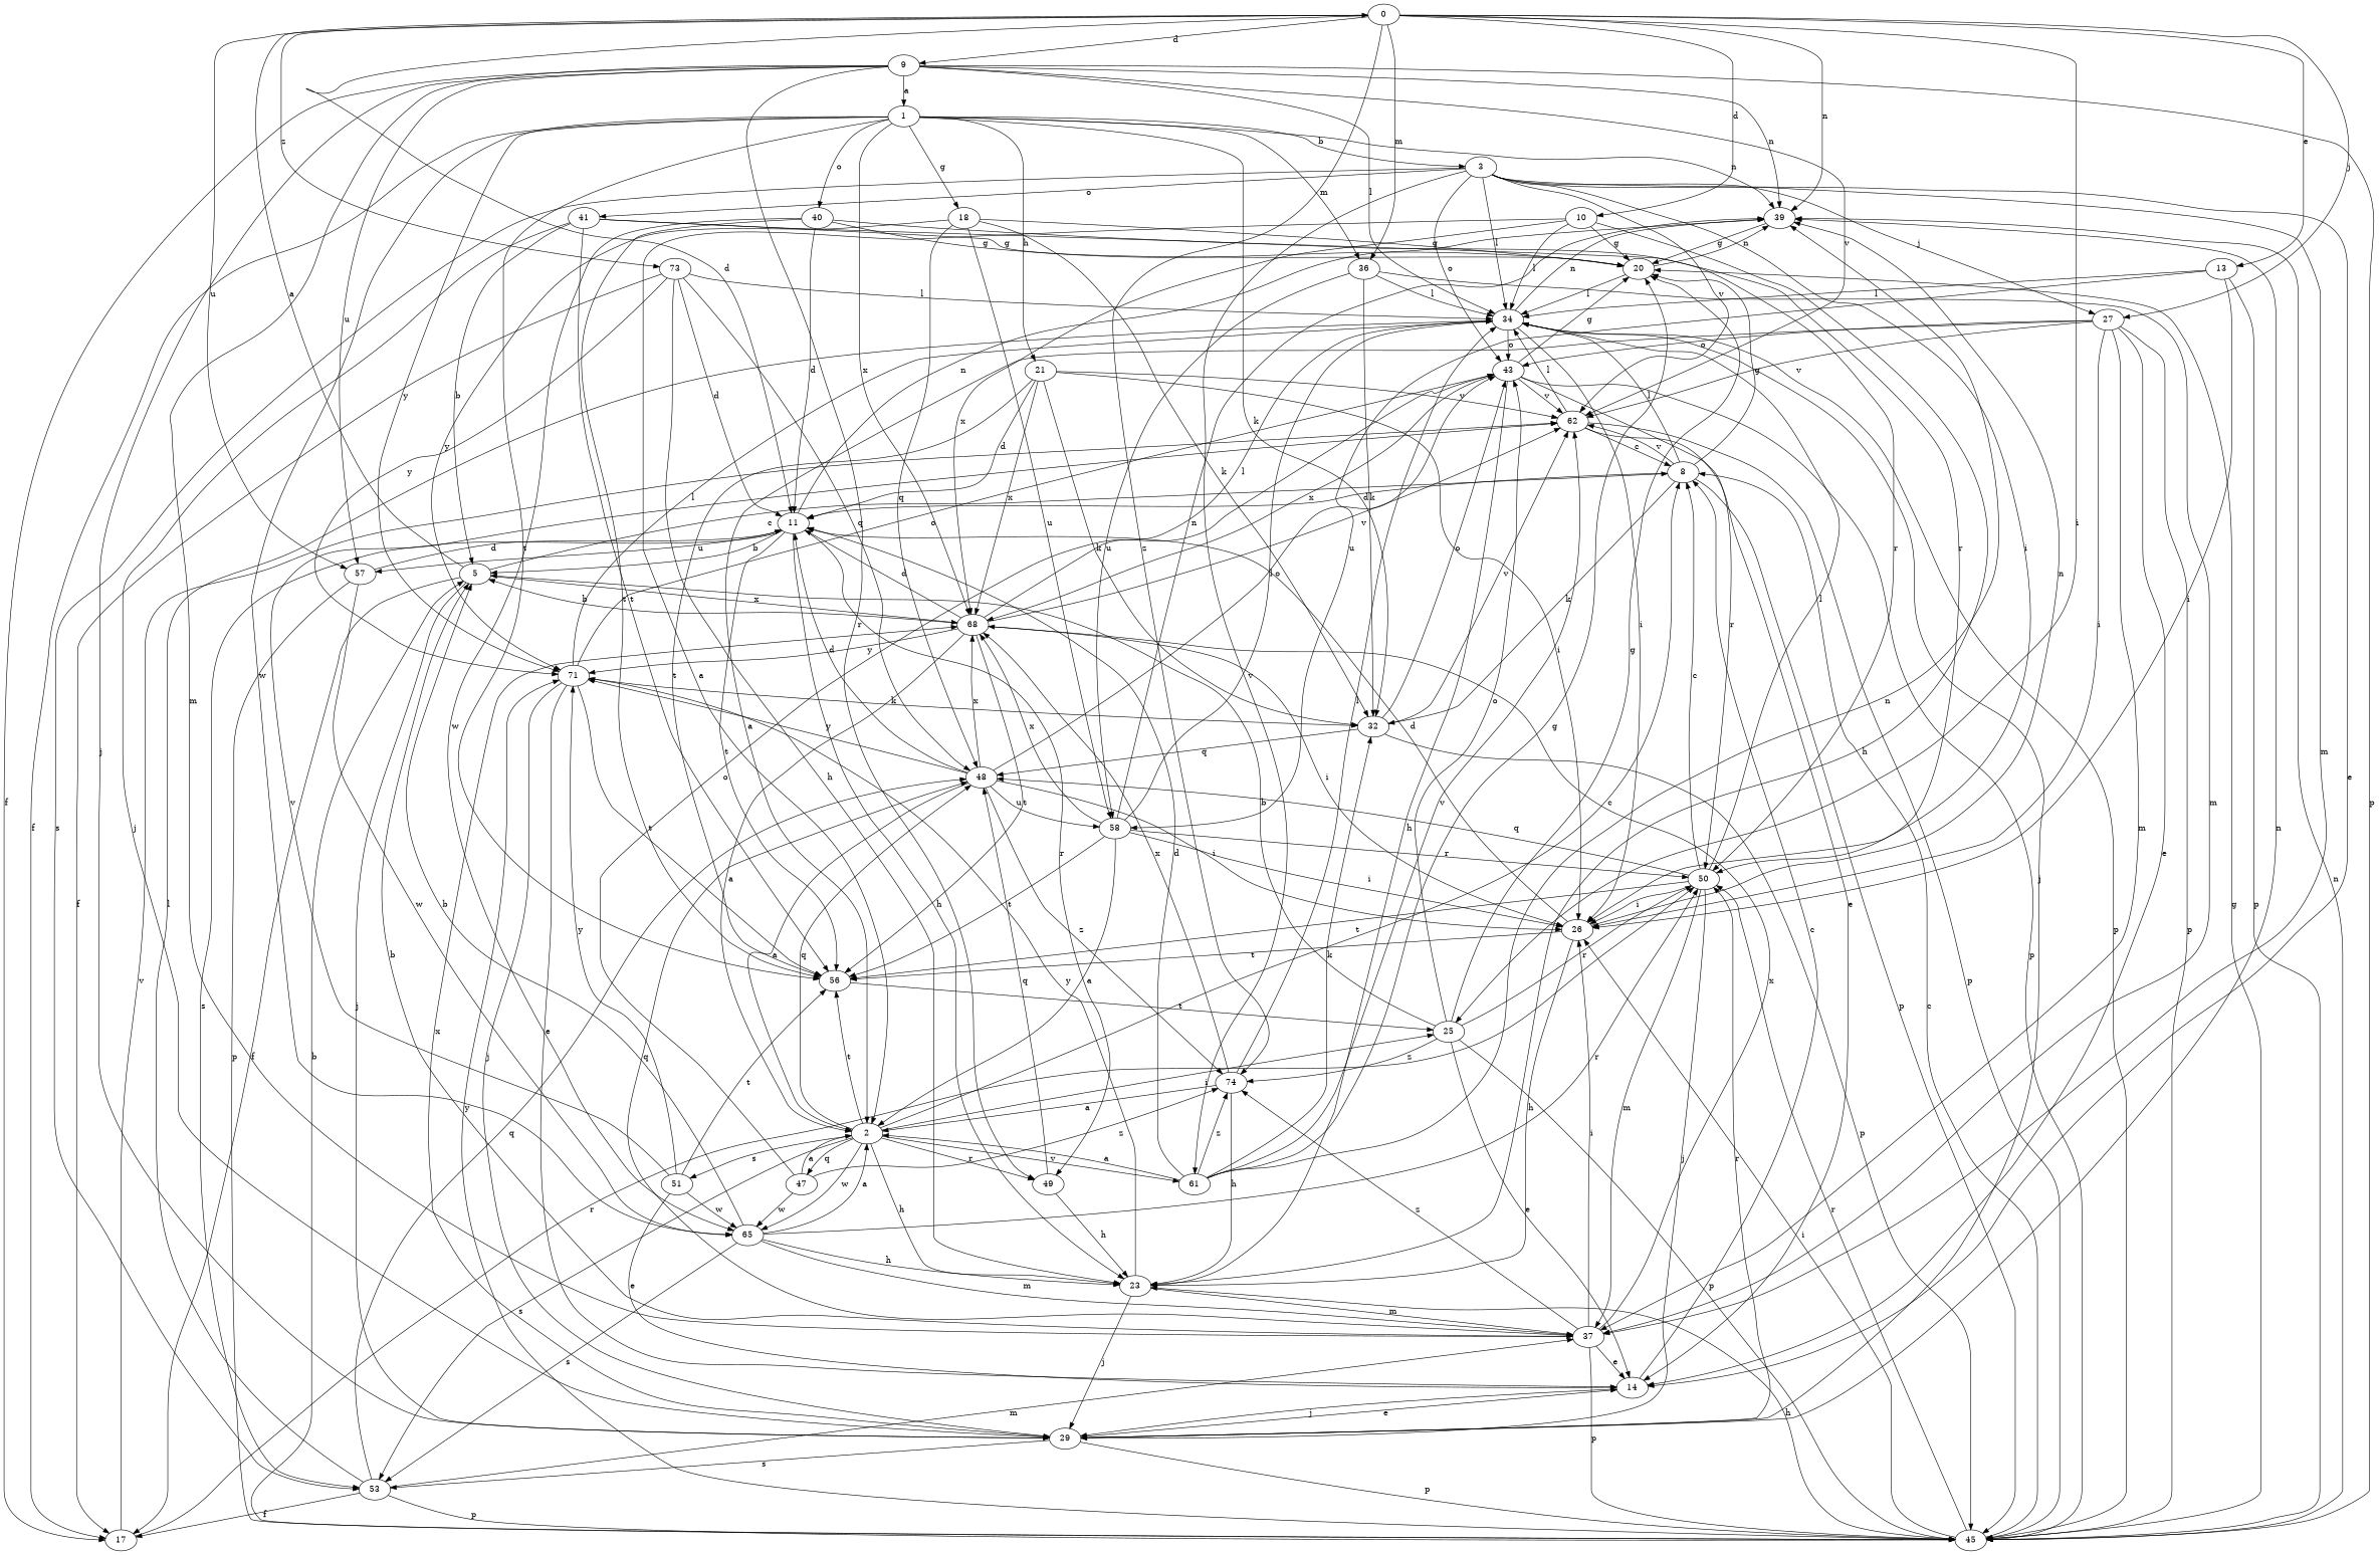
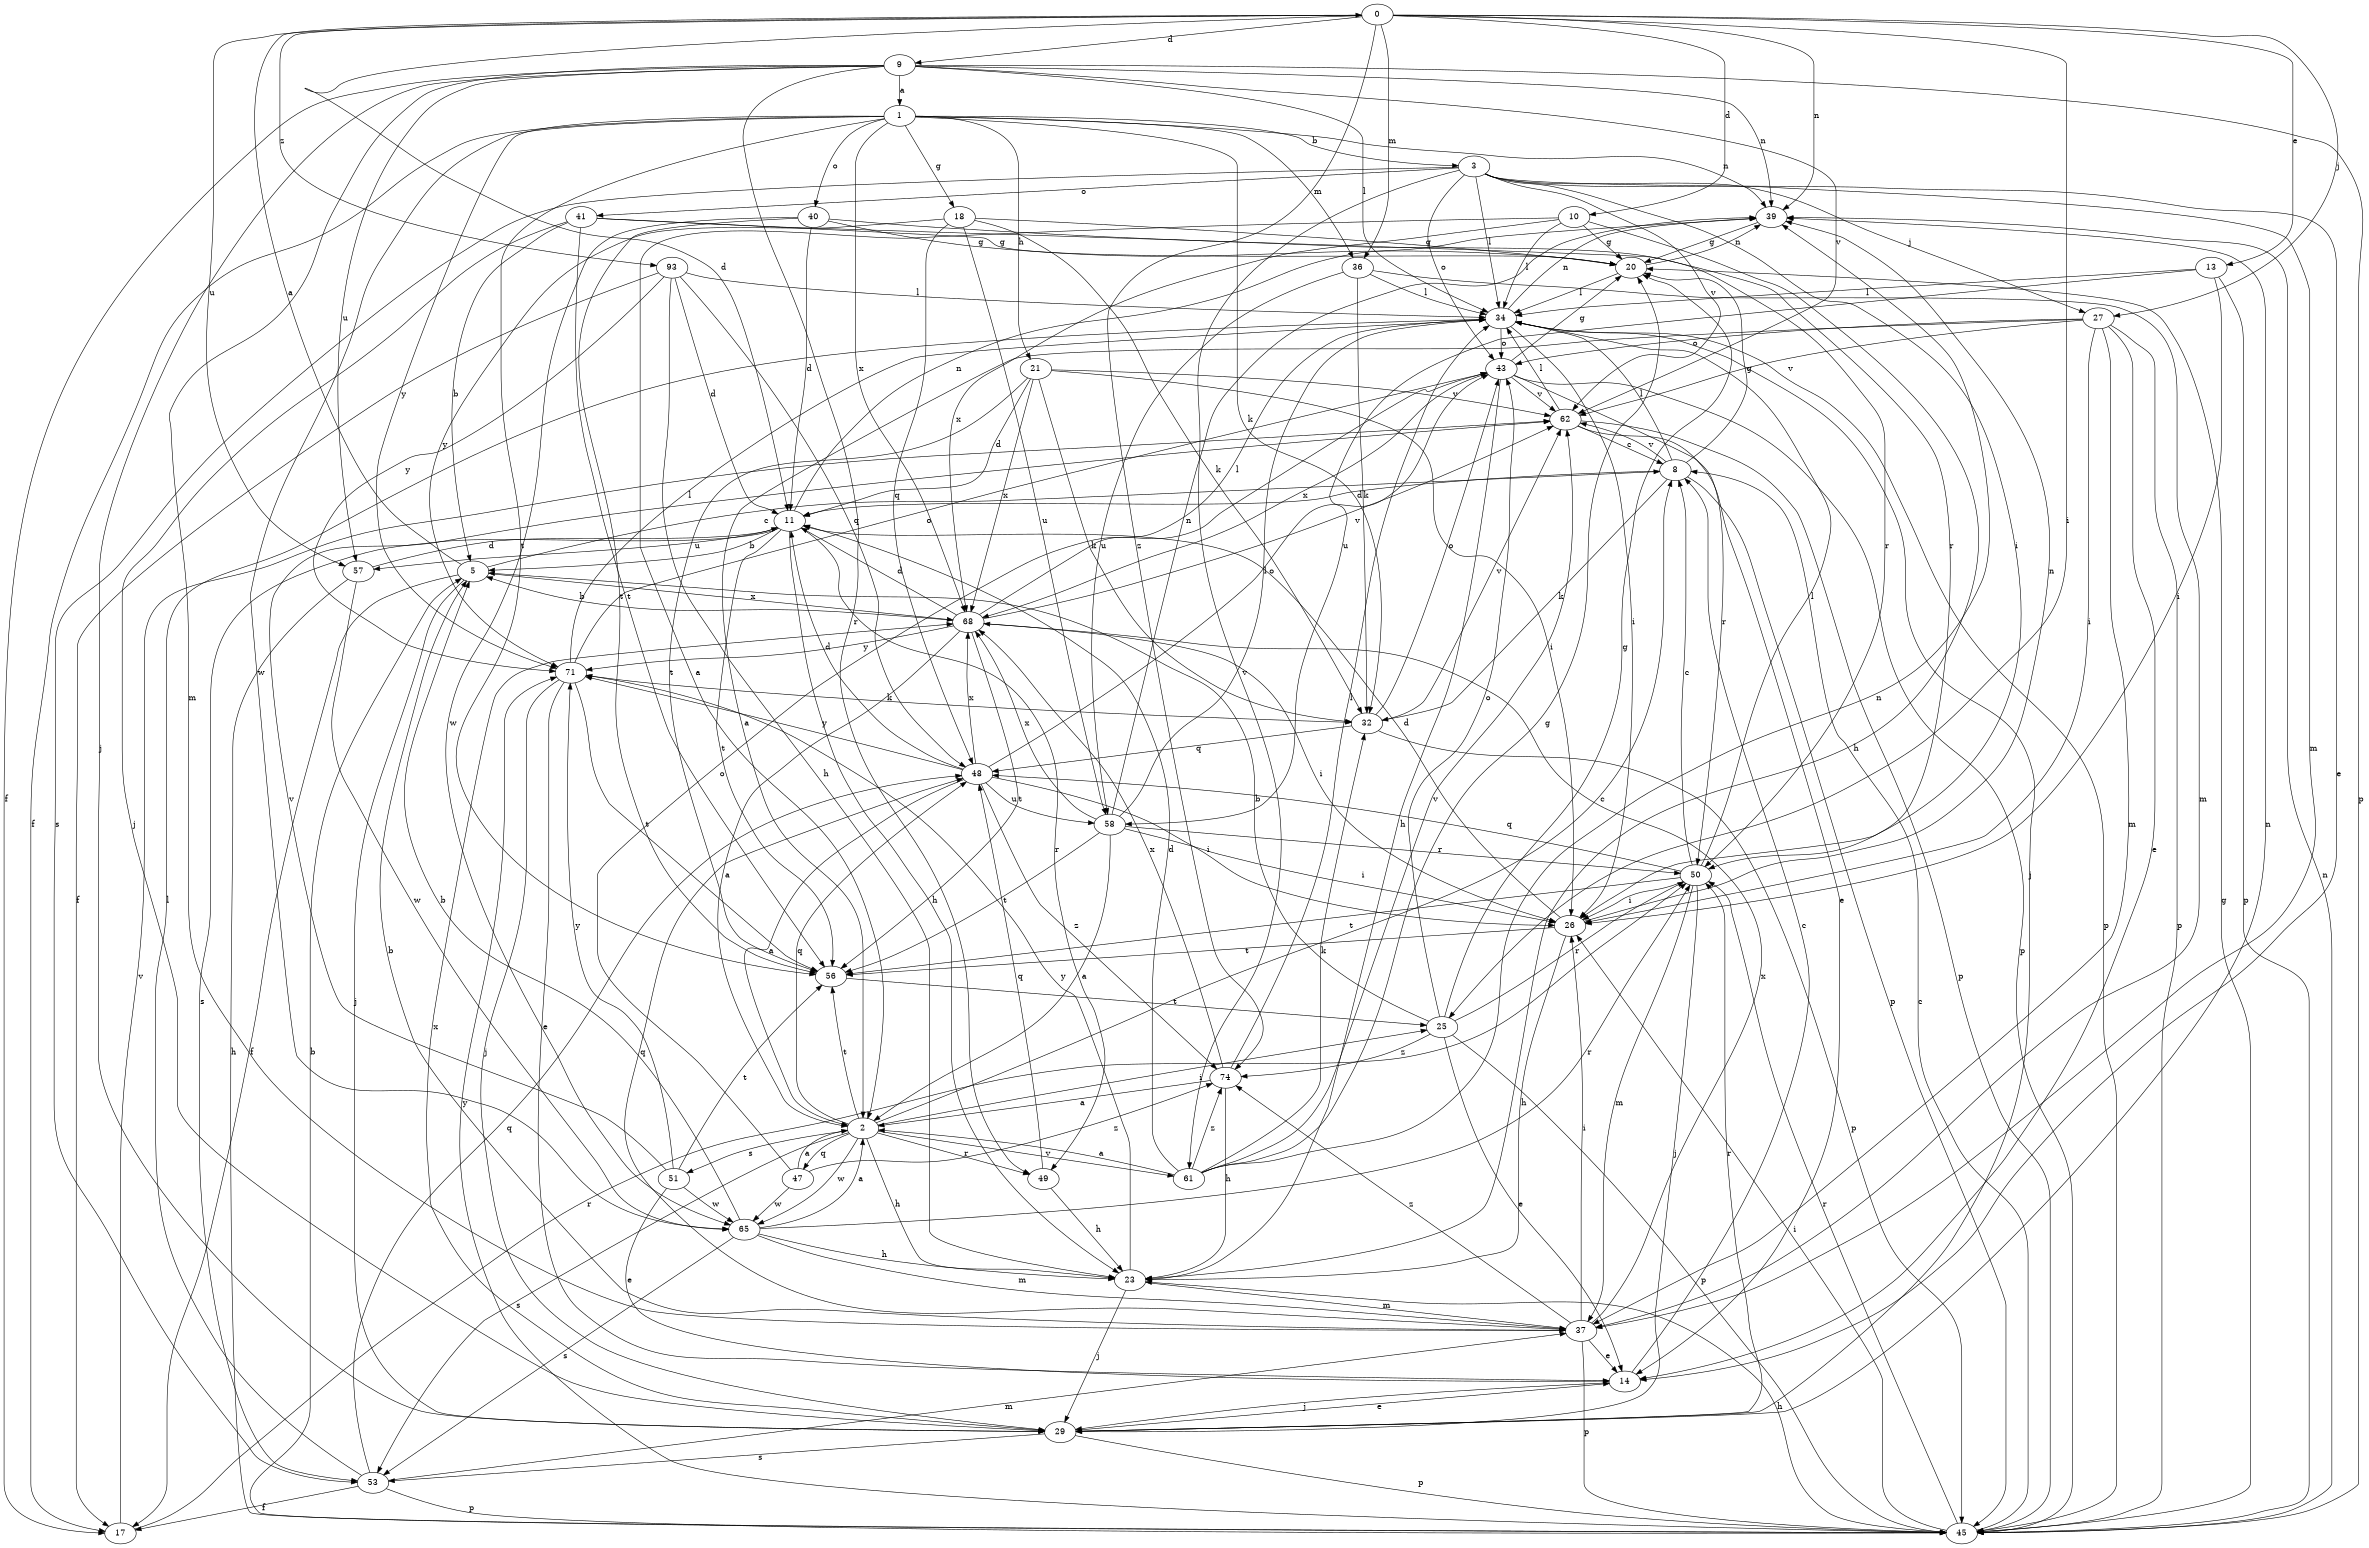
  strict digraph {
    0
    9
    10
    11
    13
    25
    27
    36
    39
    57
-   73
+   73 [label=93]
    74
    1
    17
    49
    34
    37
    62
    29
    45
    68
    2
    23
    20
    56
    53
    5
    26
    58
    14
    43
    50
    32
    65
    71
    48
    3
    18
    21
    40
    61
    41
    8
    47
    51
    0 -> 9 [label=d]
    0 -> 10 [label=d]
    0 -> 11 [label=d]
    0 -> 13 [label=e]
    0 -> 25 [label=i]
    0 -> 27 [label=j]
    0 -> 36 [label=m]
    0 -> 39 [label=n]
    0 -> 57 [label=u]
    0 -> 73 [label=z]
    0 -> 74 [label=z]
    9 -> 39 [label=n]
    9 -> 57 [label=u]
    9 -> 1 [label=a]
    9 -> 17 [label=f]
    9 -> 49 [label=r]
    9 -> 34 [label=l]
    9 -> 37 [label=m]
    9 -> 62 [label=v]
    9 -> 29 [label=j]
    9 -> 45 [label=p]
    10 -> 34 [label=l]
    10 -> 68 [label=x]
    10 -> 2 [label=a]
    10 -> 23 [label=h]
    10 -> 20 [label=g]
    11 -> 39 [label=n]
    11 -> 57 [label=u]
    11 -> 49 [label=r]
    11 -> 23 [label=h]
    11 -> 56 [label=t]
    11 -> 53 [label=s]
    11 -> 5 [label=b]
    13 -> 34 [label=l]
    13 -> 45 [label=p]
    13 -> 26 [label=i]
    13 -> 58 [label=u]
    25 -> 74 [label=z]
    25 -> 45 [label=p]
    25 -> 20 [label=g]
    25 -> 5 [label=b]
    25 -> 14 [label=e]
    25 -> 43 [label=o]
    25 -> 50 [label=r]
    27 -> 37 [label=m]
    27 -> 62 [label=v]
    27 -> 45 [label=p]
    27 -> 2 [label=a]
    27 -> 26 [label=i]
    27 -> 14 [label=e]
    27 -> 43 [label=o]
    36 -> 34 [label=l]
    36 -> 37 [label=m]
    36 -> 58 [label=u]
    36 -> 32 [label=k]
    39 -> 20 [label=g]
    57 -> 11 [label=d]
-   57 -> 45 [label=p]
+   57 -> 45 [label=h]
    57 -> 65 [label=w]
    73 -> 11 [label=d]
    73 -> 17 [label=f]
    73 -> 34 [label=l]
    73 -> 23 [label=h]
    73 -> 71 [label=y]
    73 -> 48 [label=q]
    74 -> 34 [label=l]
    74 -> 68 [label=x]
    74 -> 2 [label=a]
    74 -> 23 [label=h]
    1 -> 36 [label=m]
    1 -> 39 [label=n]
    1 -> 17 [label=f]
    1 -> 68 [label=x]
    1 -> 56 [label=t]
    1 -> 32 [label=k]
    1 -> 65 [label=w]
    1 -> 71 [label=y]
    1 -> 3 [label=b]
    1 -> 18 [label=g]
    1 -> 21 [label=h]
    1 -> 40 [label=o]
    17 -> 62 [label=v]
    17 -> 50 [label=r]
    49 -> 23 [label=h]
    49 -> 48 [label=q]
    34 -> 39 [label=n]
    34 -> 29 [label=j]
    34 -> 45 [label=p]
    34 -> 26 [label=i]
    34 -> 43 [label=o]
    37 -> 74 [label=z]
    37 -> 45 [label=p]
    37 -> 68 [label=x]
    37 -> 5 [label=b]
    37 -> 26 [label=i]
    37 -> 14 [label=e]
    37 -> 48 [label=q]
    62 -> 34 [label=l]
    62 -> 45 [label=p]
    62 -> 14 [label=e]
    62 -> 8 [label=c]
    29 -> 39 [label=n]
    29 -> 45 [label=p]
    29 -> 68 [label=x]
    29 -> 53 [label=s]
    29 -> 14 [label=e]
    29 -> 50 [label=r]
    45 -> 39 [label=n]
    45 -> 23 [label=h]
    45 -> 20 [label=g]
    45 -> 5 [label=b]
    45 -> 26 [label=i]
    45 -> 50 [label=r]
    45 -> 71 [label=y]
    45 -> 8 [label=c]
    68 -> 11 [label=d]
    68 -> 34 [label=l]
    68 -> 62 [label=v]
    68 -> 2 [label=a]
    68 -> 56 [label=t]
    68 -> 5 [label=b]
    68 -> 26 [label=i]
    68 -> 71 [label=y]
    2 -> 25 [label=i]
    2 -> 49 [label=r]
    2 -> 23 [label=h]
    2 -> 56 [label=t]
    2 -> 53 [label=s]
    2 -> 65 [label=w]
    2 -> 48 [label=q]
    2 -> 61 [label=v]
    2 -> 8 [label=c]
    2 -> 47 [label=q]
    2 -> 51 [label=s]
    23 -> 37 [label=m]
    23 -> 29 [label=j]
    23 -> 71 [label=y]
    20 -> 39 [label=n]
    20 -> 34 [label=l]
    56 -> 25 [label=t]
    53 -> 17 [label=f]
    53 -> 34 [label=l]
    53 -> 37 [label=m]
    53 -> 45 [label=p]
    53 -> 48 [label=q]
    5 -> 0 [label=a]
    5 -> 17 [label=f]
    5 -> 29 [label=j]
    5 -> 68 [label=x]
    5 -> 8 [label=c]
    26 -> 11 [label=d]
    26 -> 39 [label=n]
    26 -> 23 [label=h]
    26 -> 56 [label=t]
    58 -> 39 [label=n]
    58 -> 34 [label=l]
    58 -> 68 [label=x]
    58 -> 2 [label=a]
    58 -> 56 [label=t]
    58 -> 26 [label=i]
    58 -> 50 [label=r]
    14 -> 29 [label=j]
    14 -> 8 [label=c]
    43 -> 62 [label=v]
    43 -> 45 [label=p]
    43 -> 68 [label=x]
    43 -> 23 [label=h]
    43 -> 20 [label=g]
    43 -> 50 [label=r]
    50 -> 34 [label=l]
    50 -> 37 [label=m]
    50 -> 29 [label=j]
    50 -> 56 [label=t]
    50 -> 26 [label=i]
    50 -> 48 [label=q]
    50 -> 8 [label=c]
    32 -> 62 [label=v]
    32 -> 45 [label=p]
    32 -> 43 [label=o]
    32 -> 48 [label=q]
    65 -> 37 [label=m]
    65 -> 2 [label=a]
    65 -> 23 [label=h]
    65 -> 53 [label=s]
    65 -> 5 [label=b]
    65 -> 50 [label=r]
    71 -> 34 [label=l]
    71 -> 29 [label=j]
    71 -> 56 [label=t]
    71 -> 14 [label=e]
    71 -> 43 [label=o]
    71 -> 32 [label=k]
    48 -> 11 [label=d]
    48 -> 74 [label=z]
    48 -> 68 [label=x]
    48 -> 2 [label=a]
    48 -> 26 [label=i]
    48 -> 58 [label=u]
    48 -> 43 [label=o]
    48 -> 71 [label=y]
    3 -> 27 [label=j]
    3 -> 34 [label=l]
    3 -> 37 [label=m]
    3 -> 62 [label=v]
    3 -> 53 [label=s]
    3 -> 26 [label=i]
    3 -> 14 [label=e]
    3 -> 43 [label=o]
    3 -> 61 [label=v]
    3 -> 41 [label=o]
    18 -> 20 [label=g]
    18 -> 58 [label=u]
    18 -> 32 [label=k]
    18 -> 71 [label=y]
    18 -> 48 [label=q]
    21 -> 11 [label=d]
    21 -> 62 [label=v]
    21 -> 68 [label=x]
    21 -> 56 [label=t]
    21 -> 26 [label=i]
    21 -> 32 [label=k]
    40 -> 11 [label=d]
    40 -> 20 [label=g]
    40 -> 56 [label=t]
    40 -> 50 [label=r]
    40 -> 65 [label=w]
    61 -> 11 [label=d]
    61 -> 39 [label=n]
    61 -> 74 [label=z]
    61 -> 62 [label=v]
    61 -> 2 [label=a]
    61 -> 20 [label=g]
    61 -> 32 [label=k]
    41 -> 29 [label=j]
    41 -> 20 [label=g]
    41 -> 56 [label=t]
    41 -> 5 [label=b]
    41 -> 50 [label=r]
    8 -> 11 [label=d]
    8 -> 34 [label=l]
    8 -> 62 [label=v]
    8 -> 45 [label=p]
    8 -> 20 [label=g]
    8 -> 32 [label=k]
    47 -> 74 [label=z]
    47 -> 2 [label=a]
    47 -> 43 [label=o]
    47 -> 65 [label=w]
    51 -> 62 [label=v]
    51 -> 56 [label=t]
    51 -> 14 [label=e]
    51 -> 65 [label=w]
    51 -> 71 [label=y]
  }
